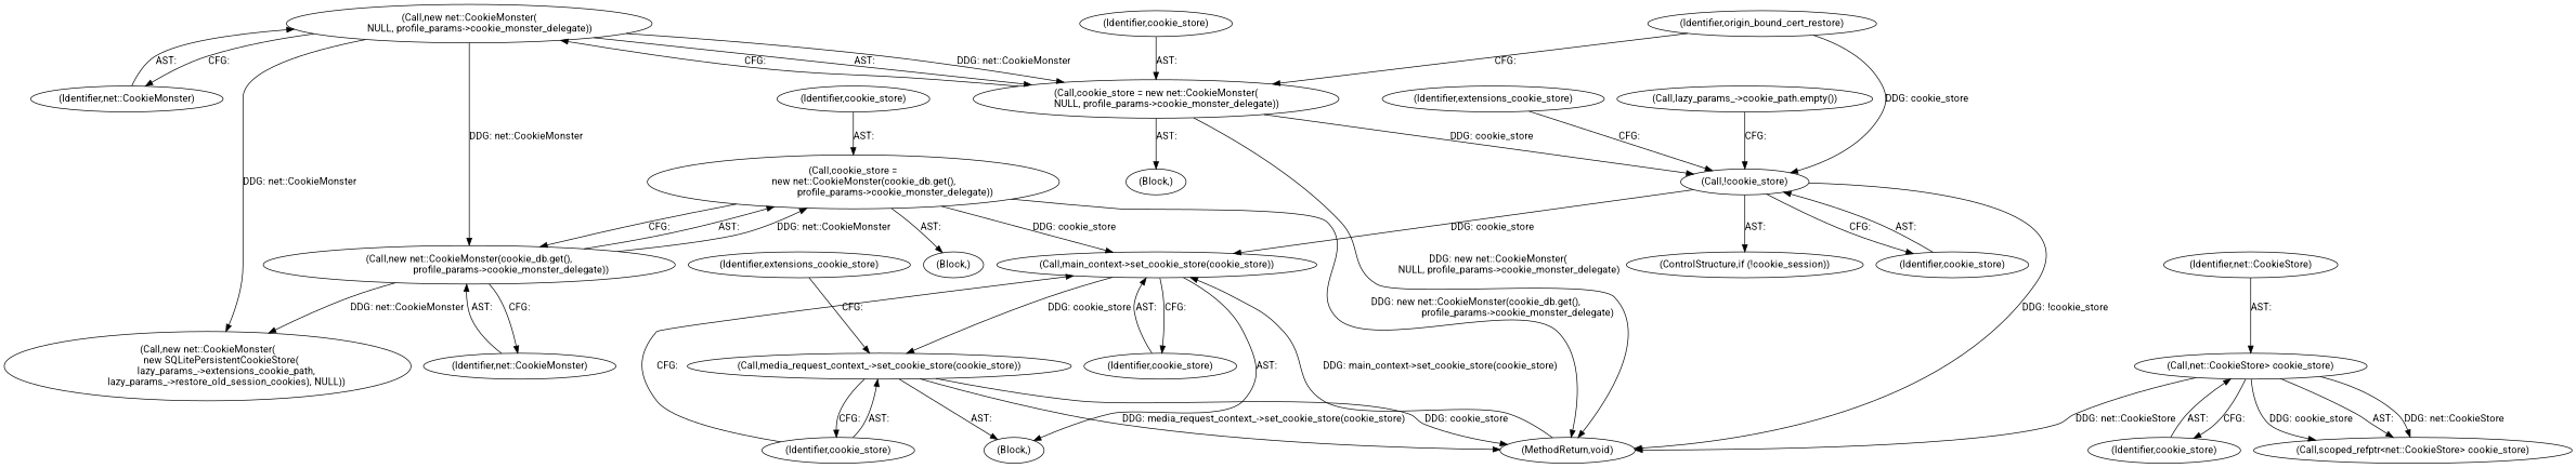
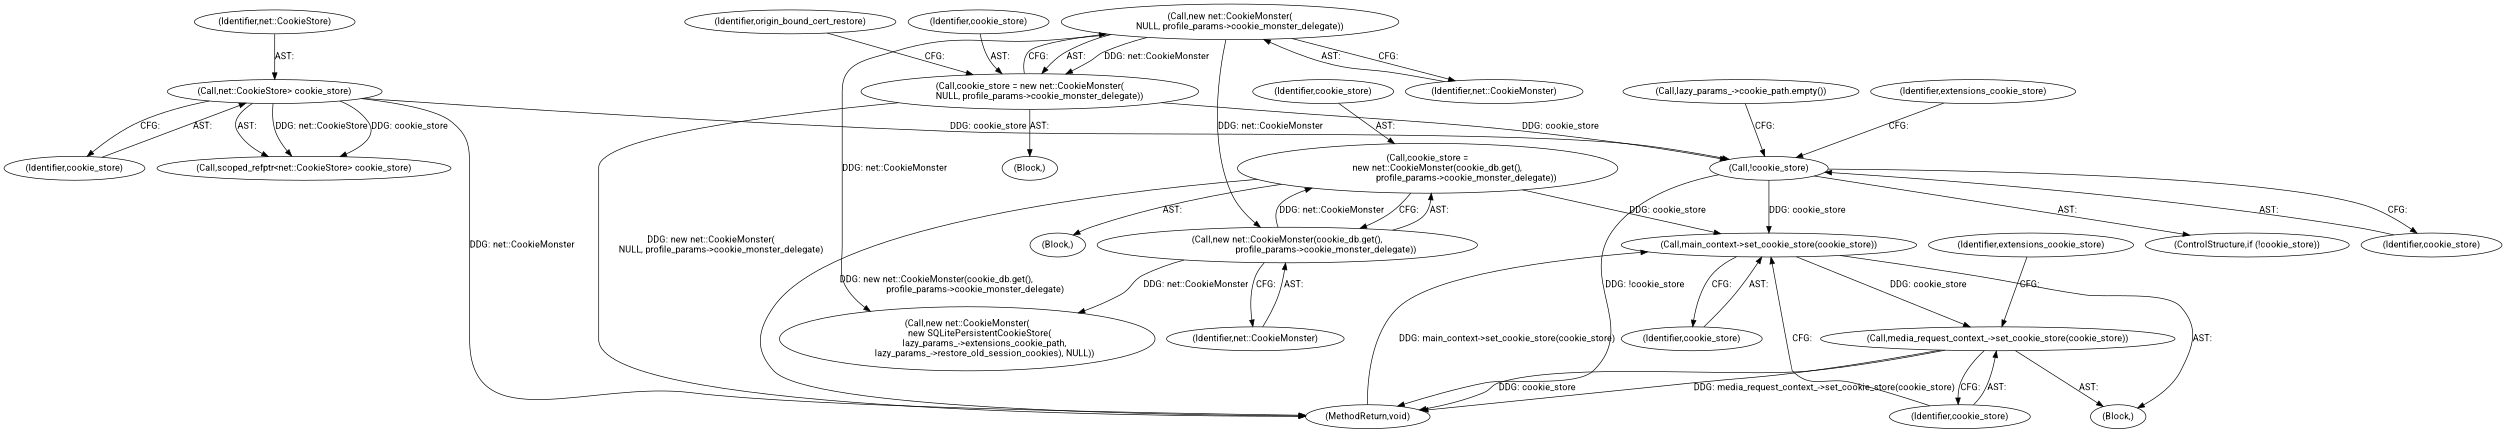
  digraph {
    fontname=Roboto
    node [fontname=Roboto]
    edge [fontname=Roboto]
    n1 [label="(Call,main_context->set_cookie_store(cookie_store))"]
    n2 [label="(Call,media_request_context_->set_cookie_store(cookie_store))"]
    n3 [label="(Identifier,cookie_store)"]
    n4 [label="(Block,)"]
    n5 [label="(MethodReturn,void)"]
    n6 [label="(Identifier,cookie_store)"]
    n7 [label="(Call,cookie_store =\n        new net::CookieMonster(cookie_db.get(),\n                               profile_params->cookie_monster_delegate))"]
    n8 [label="(Call,new net::CookieMonster(cookie_db.get(),\n                               profile_params->cookie_monster_delegate))"]
    n9 [label="(Block,)"]
    n10 [label="(Identifier,net::CookieMonster)"]
    n11 [label="(Call,new net::CookieMonster(\n          new SQLitePersistentCookieStore(\n              lazy_params_->extensions_cookie_path,\n              lazy_params_->restore_old_session_cookies), NULL))"]
    n12 [label="(Call,new net::CookieMonster(\n        NULL, profile_params->cookie_monster_delegate))"]
    n13 [label="(Call,cookie_store = new net::CookieMonster(\n        NULL, profile_params->cookie_monster_delegate))"]
    n14 [label="(Identifier,net::CookieMonster)"]
    n15 [label="(Call,!cookie_store)"]
    n16 [label="(Block,)"]
    n17 [label="(Identifier,cookie_store)"]
-   n18 [label="(ControlStructure,if (!cookie_session))"]
+   n18 [label="(ControlStructure,if (!cookie_store))"]
    n19 [label="(Call,net::CookieStore> cookie_store)"]
    n20 [label="(Call,scoped_refptr<net::CookieStore> cookie_store)"]
    n21 [label="(Identifier,cookie_store)"]
    n22 [label="(Identifier,origin_bound_cert_restore)"]
    n23 [label="(Identifier,extensions_cookie_store)"]
    n24 [label="(Identifier,cookie_store)"]
    n25 [label="(Call,lazy_params_->cookie_path.empty())"]
    n26 [label="(Identifier,cookie_store)"]
    n27 [label="(Identifier,net::CookieStore)"]
    n28 [label="(Identifier,extensions_cookie_store)"]
    n1 -> n2 [label="DDG: cookie_store"]
    n1 -> n3 [label="CFG: "]
    n1 -> n4 [label="AST: "]
    n2 -> n4 [label="AST: "]
    n2 -> n5 [label="DDG: cookie_store"]
    n2 -> n5 [label="DDG: media_request_context_->set_cookie_store(cookie_store)"]
    n2 -> n6 [label="CFG: "]
    n3 -> n1 [label="AST: "]
    n5 -> n1 [label="DDG: main_context->set_cookie_store(cookie_store)"]
    n6 -> n1 [label="CFG: "]
    n6 -> n2 [label="AST: "]
    n7 -> n1 [label="DDG: cookie_store"]
    n7 -> n5 [label="DDG: new net::CookieMonster(cookie_db.get(),\n                               profile_params->cookie_monster_delegate)"]
    n7 -> n8 [label="CFG: "]
    n7 -> n9 [label="AST: "]
    n8 -> n7 [label="AST: "]
    n8 -> n7 [label="DDG: net::CookieMonster"]
    n8 -> n10 [label="CFG: "]
    n8 -> n11 [label="DDG: net::CookieMonster"]
    n10 -> n8 [label="AST: "]
    n12 -> n8 [label="DDG: net::CookieMonster"]
    n12 -> n11 [label="DDG: net::CookieMonster"]
    n12 -> n13 [label="AST: "]
    n12 -> n13 [label="DDG: net::CookieMonster"]
    n12 -> n14 [label="CFG: "]
    n13 -> n5 [label="DDG: new net::CookieMonster(\n        NULL, profile_params->cookie_monster_delegate)"]
    n13 -> n12 [label="CFG: "]
    n13 -> n15 [label="DDG: cookie_store"]
    n13 -> n16 [label="AST: "]
    n14 -> n12 [label="AST: "]
    n15 -> n1 [label="DDG: cookie_store"]
    n15 -> n5 [label="DDG: !cookie_store"]
    n15 -> n17 [label="CFG: "]
    n15 -> n18 [label="AST: "]
    n17 -> n15 [label="AST: "]
-   n19 -> n5 [label="DDG: net::CookieStore"]
-   n22 -> n15 [label="DDG: cookie_store"]
+   n19 -> n5 [label="DDG: net::CookieMonster"]
+   n19 -> n15 [label="DDG: cookie_store"]
    n19 -> n20 [label="AST: "]
    n19 -> n20 [label="DDG: net::CookieStore"]
    n19 -> n20 [label="DDG: cookie_store"]
    n19 -> n21 [label="CFG: "]
    n21 -> n19 [label="AST: "]
    n22 -> n13 [label="CFG: "]
    n23 -> n15 [label="CFG: "]
    n24 -> n7 [label="AST: "]
    n25 -> n15 [label="CFG: "]
    n26 -> n13 [label="AST: "]
    n27 -> n19 [label="AST: "]
    n28 -> n2 [label="CFG: "]
  }
